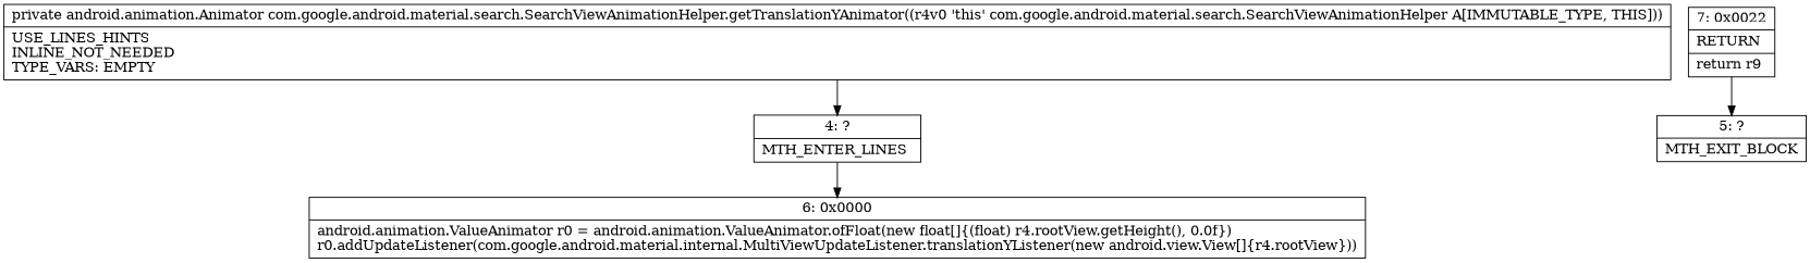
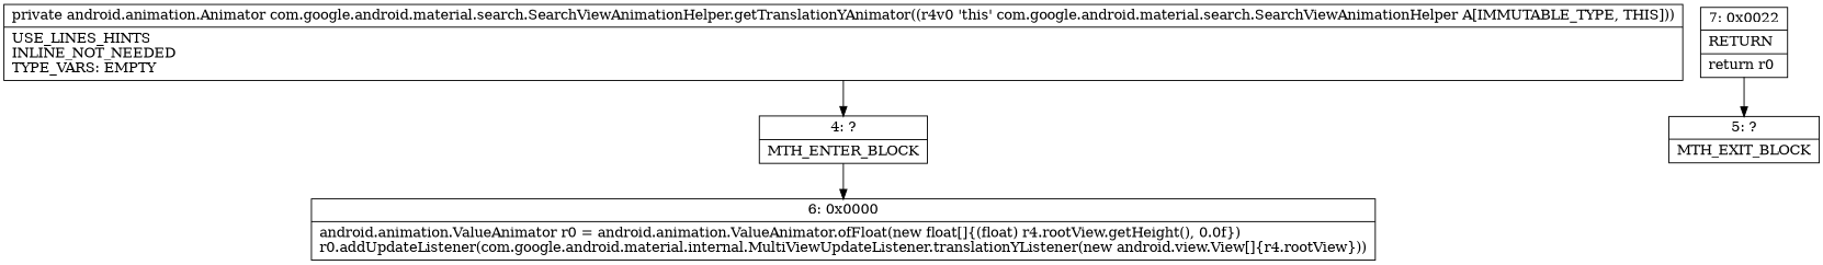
  digraph {
    node [shape=record]
-   n1 [label="{4\:\ ?|MTH_ENTER_LINES\l}"]
+   n1 [label="{4\:\ ?|MTH_ENTER_BLOCK\l}"]
    n2 [label="{6\:\ 0x0000|android.animation.ValueAnimator r0 = android.animation.ValueAnimator.ofFloat(new float[]\{(float) r4.rootView.getHeight(), 0.0f\})\lr0.addUpdateListener(com.google.android.material.internal.MultiViewUpdateListener.translationYListener(new android.view.View[]\{r4.rootView\}))\l}"]
-   n3 [label="{7\:\ 0x0022|RETURN\l|return r9\l}"]
+   n3 [label="{7\:\ 0x0022|RETURN\l|return r0\l}"]
    n4 [label="{5\:\ ?|MTH_EXIT_BLOCK\l}"]
    n5 [label="{private android.animation.Animator com.google.android.material.search.SearchViewAnimationHelper.getTranslationYAnimator((r4v0 'this' com.google.android.material.search.SearchViewAnimationHelper A[IMMUTABLE_TYPE, THIS]))  | USE_LINES_HINTS\lINLINE_NOT_NEEDED\lTYPE_VARS: EMPTY\l}"]
    n1 -> n2
    n3 -> n4
    n5 -> n1
  }
